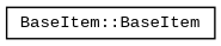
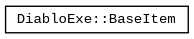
  digraph {
    rankdir=TB
    fontname="Liberation Mono"
-   n1 [color=black fillcolor=white fontname="Liberation Mono" fontsize=10 height=0.2 label="BaseItem::BaseItem" shape=record style=filled width=0.4]
+   n1 [color=black fillcolor=white fontname="Liberation Mono" fontsize=10 height=0.2 label="DiabloExe::BaseItem" shape=record style=filled width=0.4]
  }
